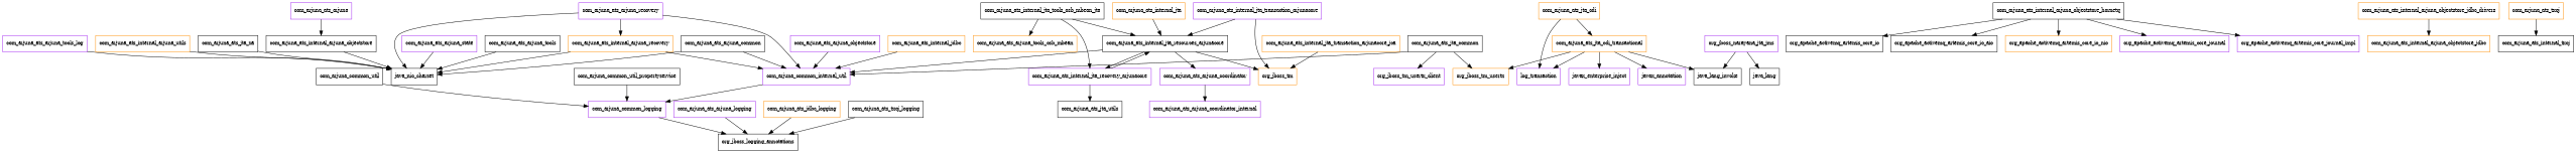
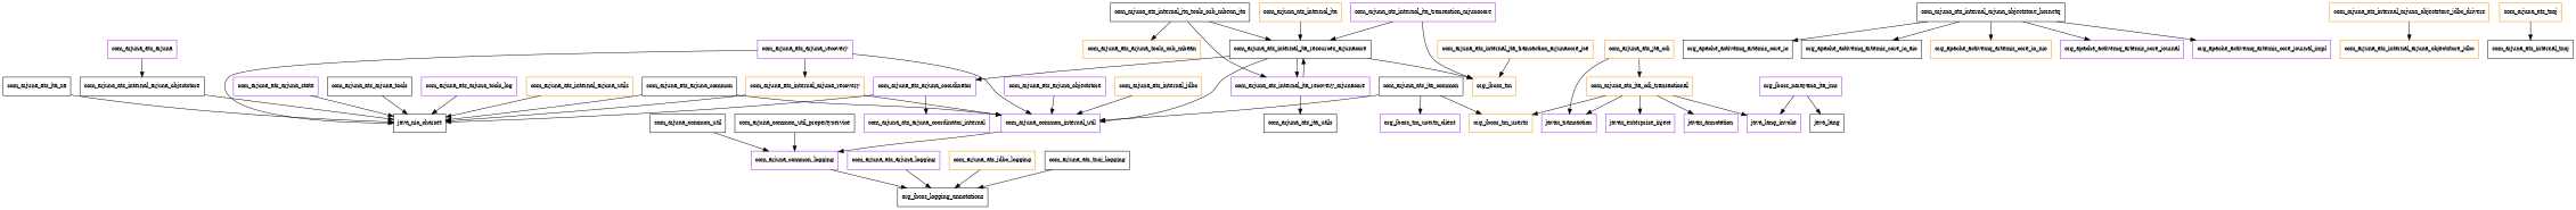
  digraph {
    node [color=purple fontsize=10.0 shape=box]
    com_arjuna_ats_internal_arjuna_objectstore [color=black]
    com_arjuna_ats_arjuna
    java_nio_charset [color=black]
    com_arjuna_ats_arjuna_common [color=black]
    com_arjuna_common_internal_util
    com_arjuna_common_logging
    org_jboss_logging_annotations [color=black]
    com_arjuna_ats_arjuna_coordinator
    com_arjuna_ats_arjuna_coordinator_internal
    com_arjuna_ats_arjuna_logging
    com_arjuna_ats_arjuna_objectstore
    com_arjuna_ats_arjuna_recovery
    com_arjuna_ats_internal_arjuna_recovery [color=darkorange]
    com_arjuna_ats_arjuna_state
    com_arjuna_ats_arjuna_tools [color=black]
    com_arjuna_ats_arjuna_tools_log
    com_arjuna_ats_internal_arjuna_objectstore_hornetq [color=black]
    org_apache_activemq_artemis_core_io [color=black]
    org_apache_activemq_artemis_core_io_aio [color=black]
    org_apache_activemq_artemis_core_io_nio [color=darkorange]
    org_apache_activemq_artemis_core_journal
    org_apache_activemq_artemis_core_journal_impl
    com_arjuna_ats_internal_arjuna_objectstore_jdbc_drivers [color=darkorange]
    com_arjuna_ats_internal_arjuna_objectstore_jdbc [color=darkorange]
    com_arjuna_ats_internal_arjuna_utils [color=darkorange]
    com_arjuna_ats_internal_jdbc [color=darkorange]
    com_arjuna_ats_internal_jta [color=darkorange]
    com_arjuna_ats_internal_jta_resources_arjunacore [color=black]
    com_arjuna_ats_internal_jta_recovery_arjunacore
    org_jboss_tm [color=darkorange]
    com_arjuna_ats_jta_utils [color=black]
    com_arjuna_ats_internal_jta_tools_osb_mbean_jta [color=black]
    com_arjuna_ats_arjuna_tools_osb_mbean [color=darkorange]
    com_arjuna_ats_internal_jta_transaction_arjunacore
    com_arjuna_ats_internal_jta_transaction_arjunacore_jca [color=darkorange]
    com_arjuna_ats_jdbc_logging [color=darkorange]
    com_arjuna_ats_jta_cdi [color=darkorange]
    com_arjuna_ats_jta_cdi_transactional [color=darkorange]
-   javax_transaction [label=log_transaction]
-   java_lang_invoke [color=black]
+   javax_transaction
+   java_lang_invoke
    javax_annotation
    javax_enterprise_inject
    org_jboss_tm_usertx [color=darkorange]
    com_arjuna_ats_jta_common [color=black]
    org_jboss_tm_usertx_client
    com_arjuna_ats_jta_xa [color=black]
    com_arjuna_ats_txoj [color=darkorange]
    com_arjuna_ats_internal_txoj [color=black]
    com_arjuna_ats_txoj_logging [color=black]
    com_arjuna_common_util [color=black]
    com_arjuna_common_util_propertyservice [color=black]
    org_jboss_narayana_jta_jms
    java_lang [color=black]
    com_arjuna_ats_internal_arjuna_objectstore -> java_nio_charset
    com_arjuna_ats_arjuna -> com_arjuna_ats_internal_arjuna_objectstore
    com_arjuna_ats_arjuna_common -> java_nio_charset
    com_arjuna_ats_arjuna_common -> com_arjuna_common_internal_util
    com_arjuna_common_internal_util -> com_arjuna_common_logging
    com_arjuna_common_logging -> org_jboss_logging_annotations
+   com_arjuna_ats_arjuna_coordinator -> java_nio_charset
    com_arjuna_ats_arjuna_coordinator -> com_arjuna_ats_arjuna_coordinator_internal
    com_arjuna_ats_arjuna_logging -> org_jboss_logging_annotations
    com_arjuna_ats_arjuna_objectstore -> com_arjuna_common_internal_util
    com_arjuna_ats_arjuna_recovery -> java_nio_charset
    com_arjuna_ats_arjuna_recovery -> com_arjuna_common_internal_util
    com_arjuna_ats_arjuna_recovery -> com_arjuna_ats_internal_arjuna_recovery
    com_arjuna_ats_internal_arjuna_recovery -> java_nio_charset
    com_arjuna_ats_internal_arjuna_recovery -> com_arjuna_common_internal_util
    com_arjuna_ats_arjuna_state -> java_nio_charset
    com_arjuna_ats_arjuna_tools -> java_nio_charset
    com_arjuna_ats_arjuna_tools_log -> java_nio_charset
    com_arjuna_ats_internal_arjuna_objectstore_hornetq -> org_apache_activemq_artemis_core_io
    com_arjuna_ats_internal_arjuna_objectstore_hornetq -> org_apache_activemq_artemis_core_io_aio
    com_arjuna_ats_internal_arjuna_objectstore_hornetq -> org_apache_activemq_artemis_core_io_nio
    com_arjuna_ats_internal_arjuna_objectstore_hornetq -> org_apache_activemq_artemis_core_journal
    com_arjuna_ats_internal_arjuna_objectstore_hornetq -> org_apache_activemq_artemis_core_journal_impl
    com_arjuna_ats_internal_arjuna_objectstore_jdbc_drivers -> com_arjuna_ats_internal_arjuna_objectstore_jdbc
    com_arjuna_ats_internal_arjuna_utils -> java_nio_charset
    com_arjuna_ats_internal_jdbc -> com_arjuna_common_internal_util
    com_arjuna_ats_internal_jta -> com_arjuna_ats_internal_jta_resources_arjunacore
    com_arjuna_ats_internal_jta_resources_arjunacore -> com_arjuna_common_internal_util
    com_arjuna_ats_internal_jta_resources_arjunacore -> com_arjuna_ats_arjuna_coordinator
    com_arjuna_ats_internal_jta_resources_arjunacore -> com_arjuna_ats_internal_jta_recovery_arjunacore
    com_arjuna_ats_internal_jta_resources_arjunacore -> org_jboss_tm
    com_arjuna_ats_internal_jta_recovery_arjunacore -> com_arjuna_ats_internal_jta_resources_arjunacore
    com_arjuna_ats_internal_jta_recovery_arjunacore -> com_arjuna_ats_jta_utils
    com_arjuna_ats_internal_jta_tools_osb_mbean_jta -> com_arjuna_ats_internal_jta_resources_arjunacore
    com_arjuna_ats_internal_jta_tools_osb_mbean_jta -> com_arjuna_ats_internal_jta_recovery_arjunacore
    com_arjuna_ats_internal_jta_tools_osb_mbean_jta -> com_arjuna_ats_arjuna_tools_osb_mbean
    com_arjuna_ats_internal_jta_transaction_arjunacore -> com_arjuna_ats_internal_jta_resources_arjunacore
    com_arjuna_ats_internal_jta_transaction_arjunacore -> org_jboss_tm
    com_arjuna_ats_internal_jta_transaction_arjunacore_jca -> org_jboss_tm
    com_arjuna_ats_jdbc_logging -> org_jboss_logging_annotations
    com_arjuna_ats_jta_cdi -> com_arjuna_ats_jta_cdi_transactional
    com_arjuna_ats_jta_cdi -> javax_transaction
    com_arjuna_ats_jta_cdi_transactional -> javax_transaction
    com_arjuna_ats_jta_cdi_transactional -> java_lang_invoke
    com_arjuna_ats_jta_cdi_transactional -> javax_annotation
    com_arjuna_ats_jta_cdi_transactional -> javax_enterprise_inject
    com_arjuna_ats_jta_cdi_transactional -> org_jboss_tm_usertx
    com_arjuna_ats_jta_common -> com_arjuna_common_internal_util
    com_arjuna_ats_jta_common -> org_jboss_tm_usertx
    com_arjuna_ats_jta_common -> org_jboss_tm_usertx_client
    com_arjuna_ats_jta_xa -> java_nio_charset
    com_arjuna_ats_txoj -> com_arjuna_ats_internal_txoj
    com_arjuna_ats_txoj_logging -> org_jboss_logging_annotations
    com_arjuna_common_util -> com_arjuna_common_logging
    com_arjuna_common_util_propertyservice -> com_arjuna_common_logging
    org_jboss_narayana_jta_jms -> java_lang_invoke
    org_jboss_narayana_jta_jms -> java_lang
  }
